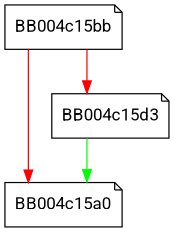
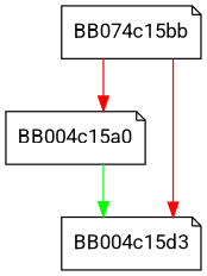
  digraph {
    fontname=Roboto
    splines=ortho
    node [fontname=Roboto shape=note]
    edge [color=red fontname=Roboto]
    BB004c15a0
    BB004c15d3
-   BB004c15bb
-   BB004c15d3 -> BB004c15a0 [color=green]
+   BB004c15bb [label=BB074c15bb]
+   BB004c15a0 -> BB004c15d3 [color=green]
    BB004c15bb -> BB004c15a0
    BB004c15bb -> BB004c15d3
  }
